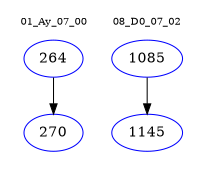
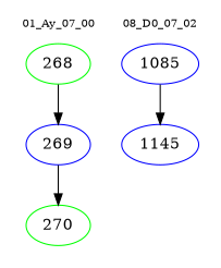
  digraph {
    node [color=blue]
    edge [color=black]
-   n2 [label=264]
-   n3 [label=270]
+   n1 [color=green label=268]
+   n2 [label=269]
+   n3 [color=green label=270]
    n4 [label=1085]
    n5 [label=1145]
    subgraph cluster_1 {
      color=white
      fontsize=10
      label="01_Ay_07_00"
+     n1
      n2
      n3
    }
    subgraph cluster_2 {
      color=white
      fontsize=10
      label="08_D0_07_02"
      n4
      n5
    }
+   n1 -> n2
    n2 -> n3
    n4 -> n5
  }
